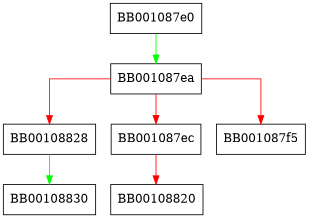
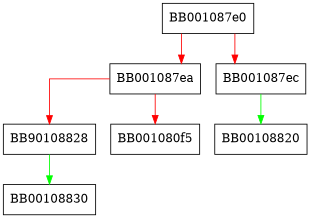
  digraph {
    splines=ortho
    node [shape=box]
    edge [color=red]
    BB001087e0
    BB001087ea
-   BB00108828
+   BB00108828 [label=BB90108828]
    BB001087ec
-   BB001087f5
+   BB001087f5 [label=BB001080f5]
    BB00108830
    BB00108820
-   BB001087e0 -> BB001087ea [color=green]
+   BB001087e0 -> BB001087ea
    BB001087ea -> BB00108828
-   BB001087ea -> BB001087ec
+   BB001087e0 -> BB001087ec
    BB001087ea -> BB001087f5
    BB00108828 -> BB00108830 [color=green]
-   BB001087ec -> BB00108820
+   BB001087ec -> BB00108820 [color=green]
  }
